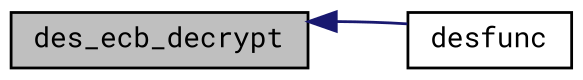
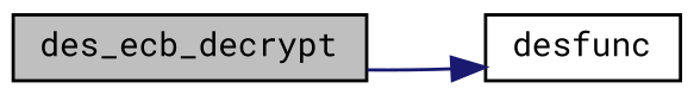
  digraph {
    rankdir=LR
    fontname="Roboto Mono"
    node [color=black fontname="Roboto Mono" fontsize=10 shape=record style=filled]
    n1 [fillcolor=grey75 fontcolor=black height=0.2 label=des_ecb_decrypt width=0.4]
    n2 [fillcolor=white height=0.2 label=desfunc width=0.4]
-   n2 -> n1 [color=midnightblue fontname="Roboto Mono" fontsize=10 labelfontname=Helvetica labelfontsize=10 style=solid]
+   n1 -> n2 [color=midnightblue fontname="Roboto Mono" fontsize=10 labelfontname=Helvetica labelfontsize=10 style=solid]
  }
